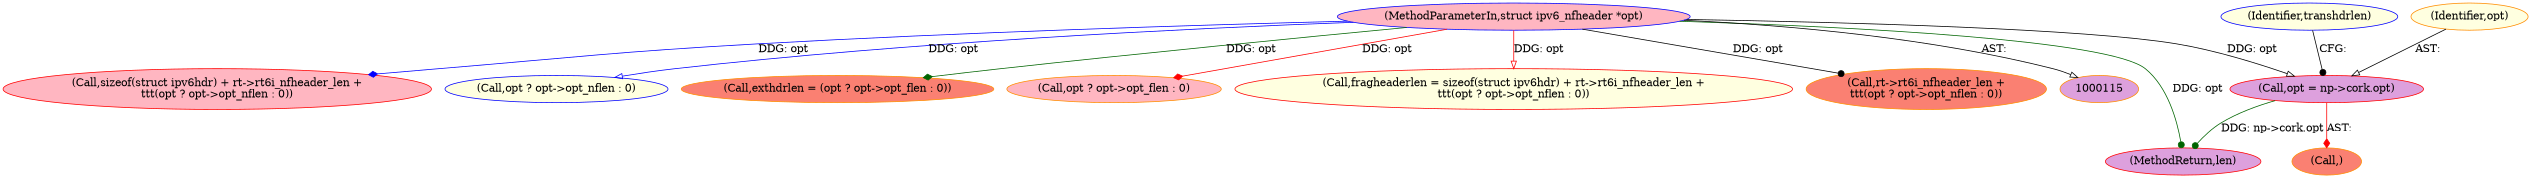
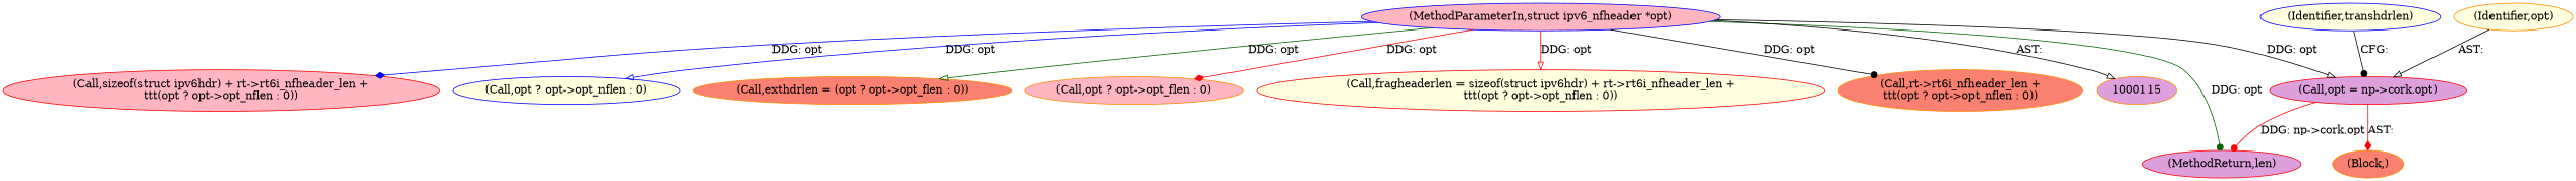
  digraph {
    node [color=darkorange fillcolor=lightyellow style=filled]
    edge [arrowhead=onormal color=black]
    n1 [color=red fillcolor=plum label="(Call,opt = np->cork.opt)"]
-   n2 [fillcolor=salmon label="(Call,)"]
+   n2 [fillcolor=salmon label="(Block,)"]
    n3 [color=red fillcolor=plum label="(MethodReturn,len)"]
    n4 [color=blue fillcolor=lightpink label="(MethodParameterIn,struct ipv6_nfheader *opt)"]
    n5 [color=red fillcolor=lightpink label="(Call,sizeof(struct ipv6hdr) + rt->rt6i_nfheader_len +\n\t\t\t(opt ? opt->opt_nflen : 0))"]
    n6 [color=blue label="(Call,opt ? opt->opt_nflen : 0)"]
    n7 [fillcolor=salmon label="(Call,exthdrlen = (opt ? opt->opt_flen : 0))"]
    n8 [fillcolor=lightpink label="(Call,opt ? opt->opt_flen : 0)"]
    n9 [color=red label="(Call,fragheaderlen = sizeof(struct ipv6hdr) + rt->rt6i_nfheader_len +\n\t\t\t(opt ? opt->opt_nflen : 0))"]
    n10 [fillcolor=salmon label="(Call,rt->rt6i_nfheader_len +\n\t\t\t(opt ? opt->opt_nflen : 0))"]
    1000115 [fillcolor=plum]
    n12 [color=blue label="(Identifier,transhdrlen)"]
    n13 [label="(Identifier,opt)"]
    n1 -> n2 [arrowhead=diamond color=red label="AST: "]
-   n1 -> n3 [arrowhead=dot color=darkgreen label="DDG: np->cork.opt"]
+   n1 -> n3 [arrowhead=dot color=red label="DDG: np->cork.opt"]
    n4 -> n1 [label="DDG: opt"]
    n4 -> n3 [arrowhead=dot color=darkgreen label="DDG: opt"]
    n4 -> n5 [arrowhead=diamond color=blue label="DDG: opt"]
    n4 -> n6 [color=blue label="DDG: opt"]
-   n4 -> n7 [arrowhead=diamond color=darkgreen label="DDG: opt"]
+   n4 -> n7 [color=darkgreen label="DDG: opt"]
    n4 -> n8 [arrowhead=diamond color=red label="DDG: opt"]
    n4 -> n9 [color=red label="DDG: opt"]
    n4 -> n10 [arrowhead=dot label="DDG: opt"]
    n4 -> 1000115 [label="AST: "]
    n12 -> n1 [arrowhead=dot label="CFG: "]
    n13 -> n1 [label="AST: "]
  }
